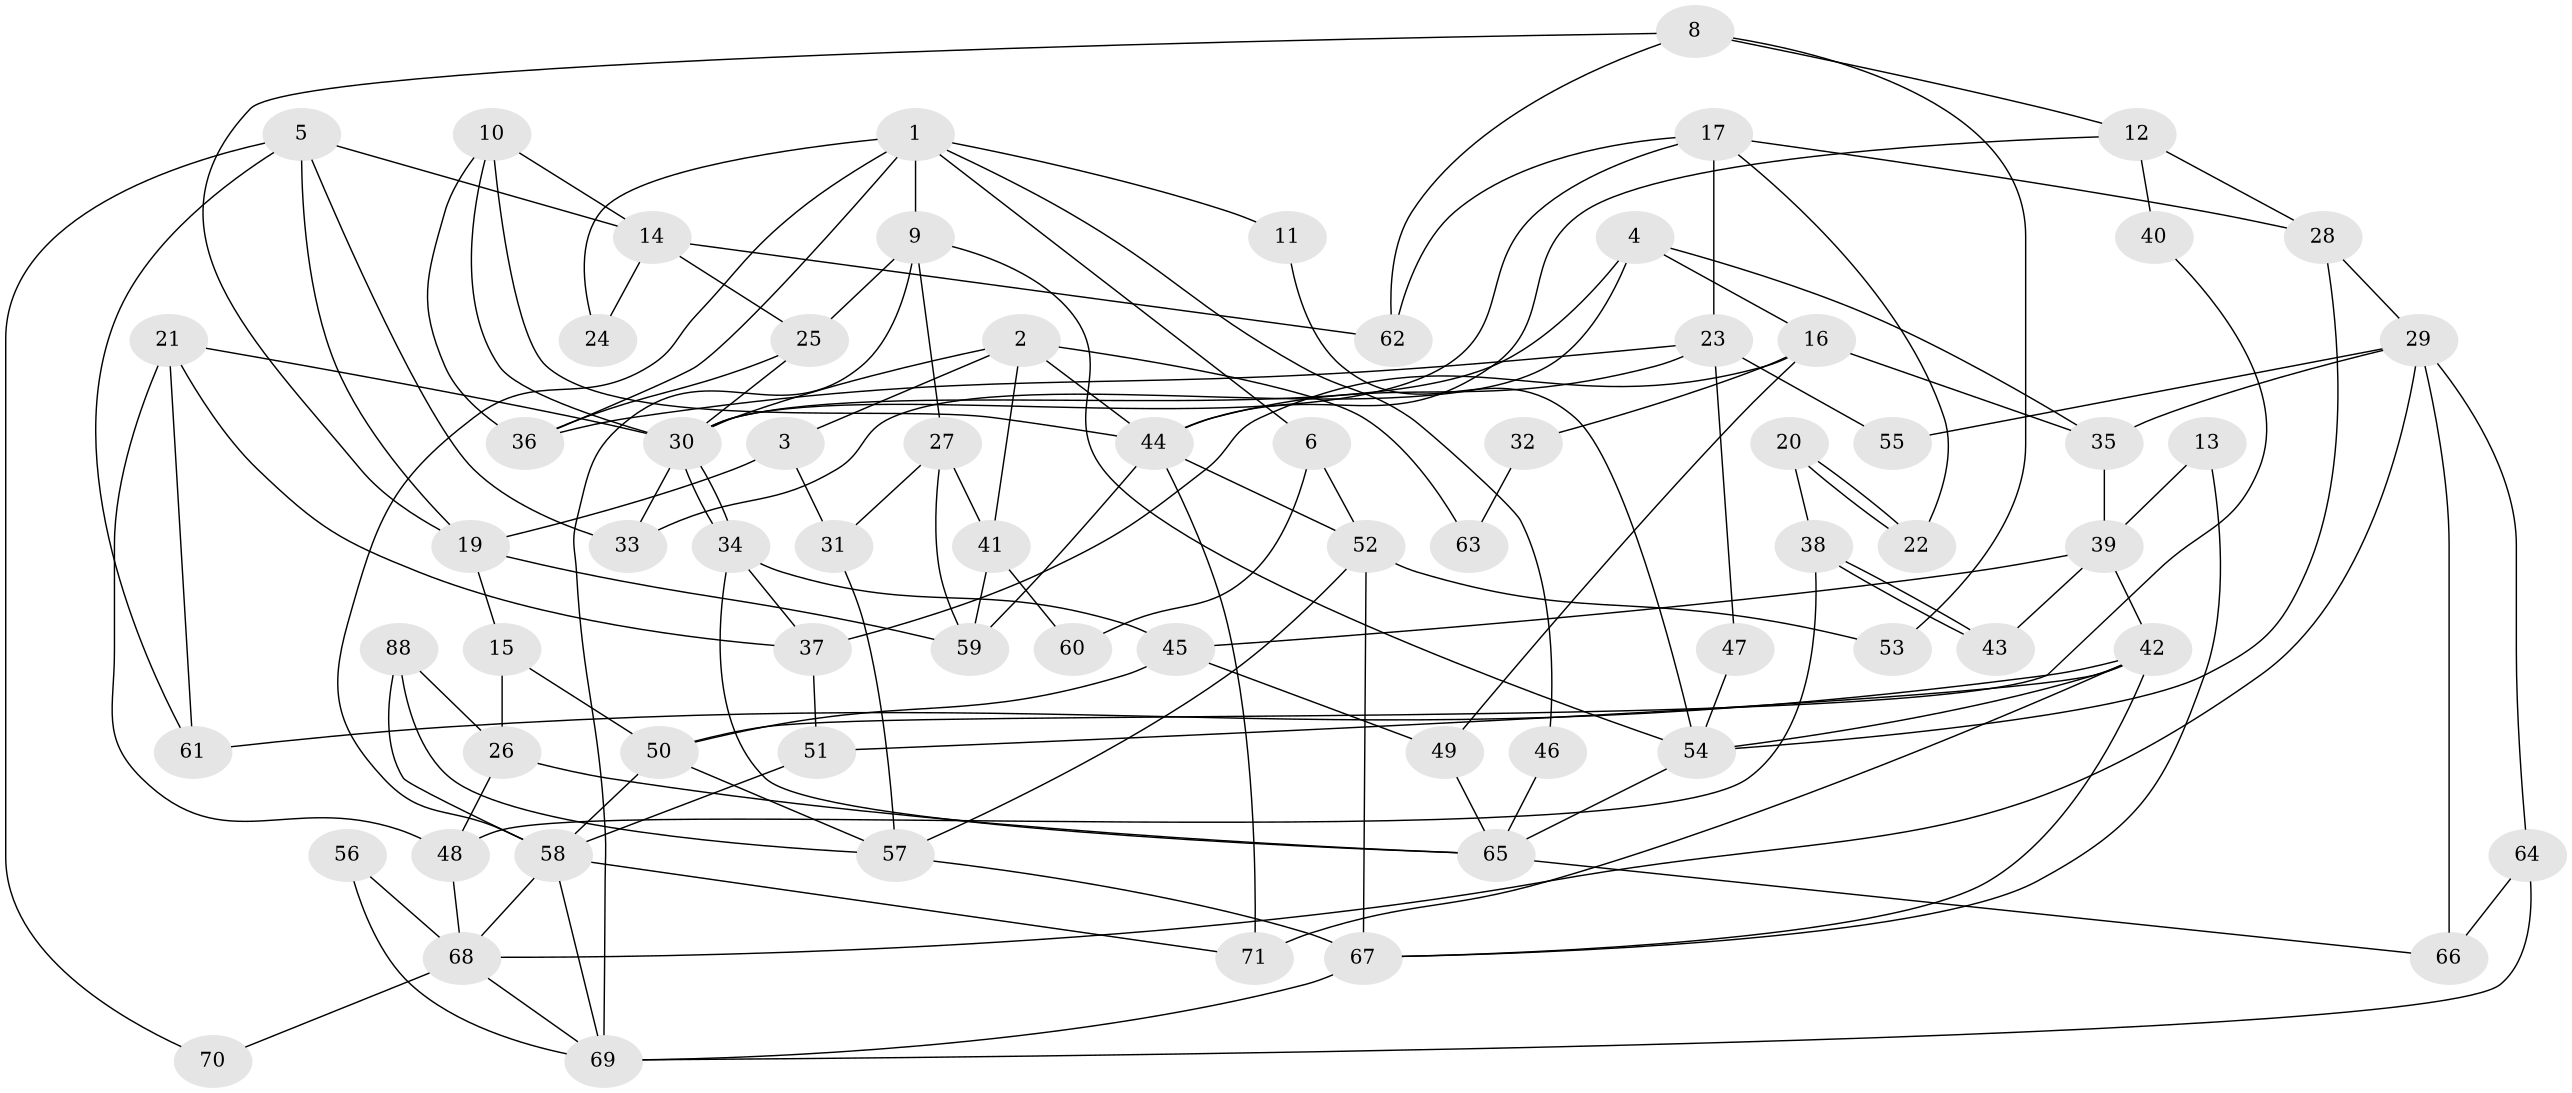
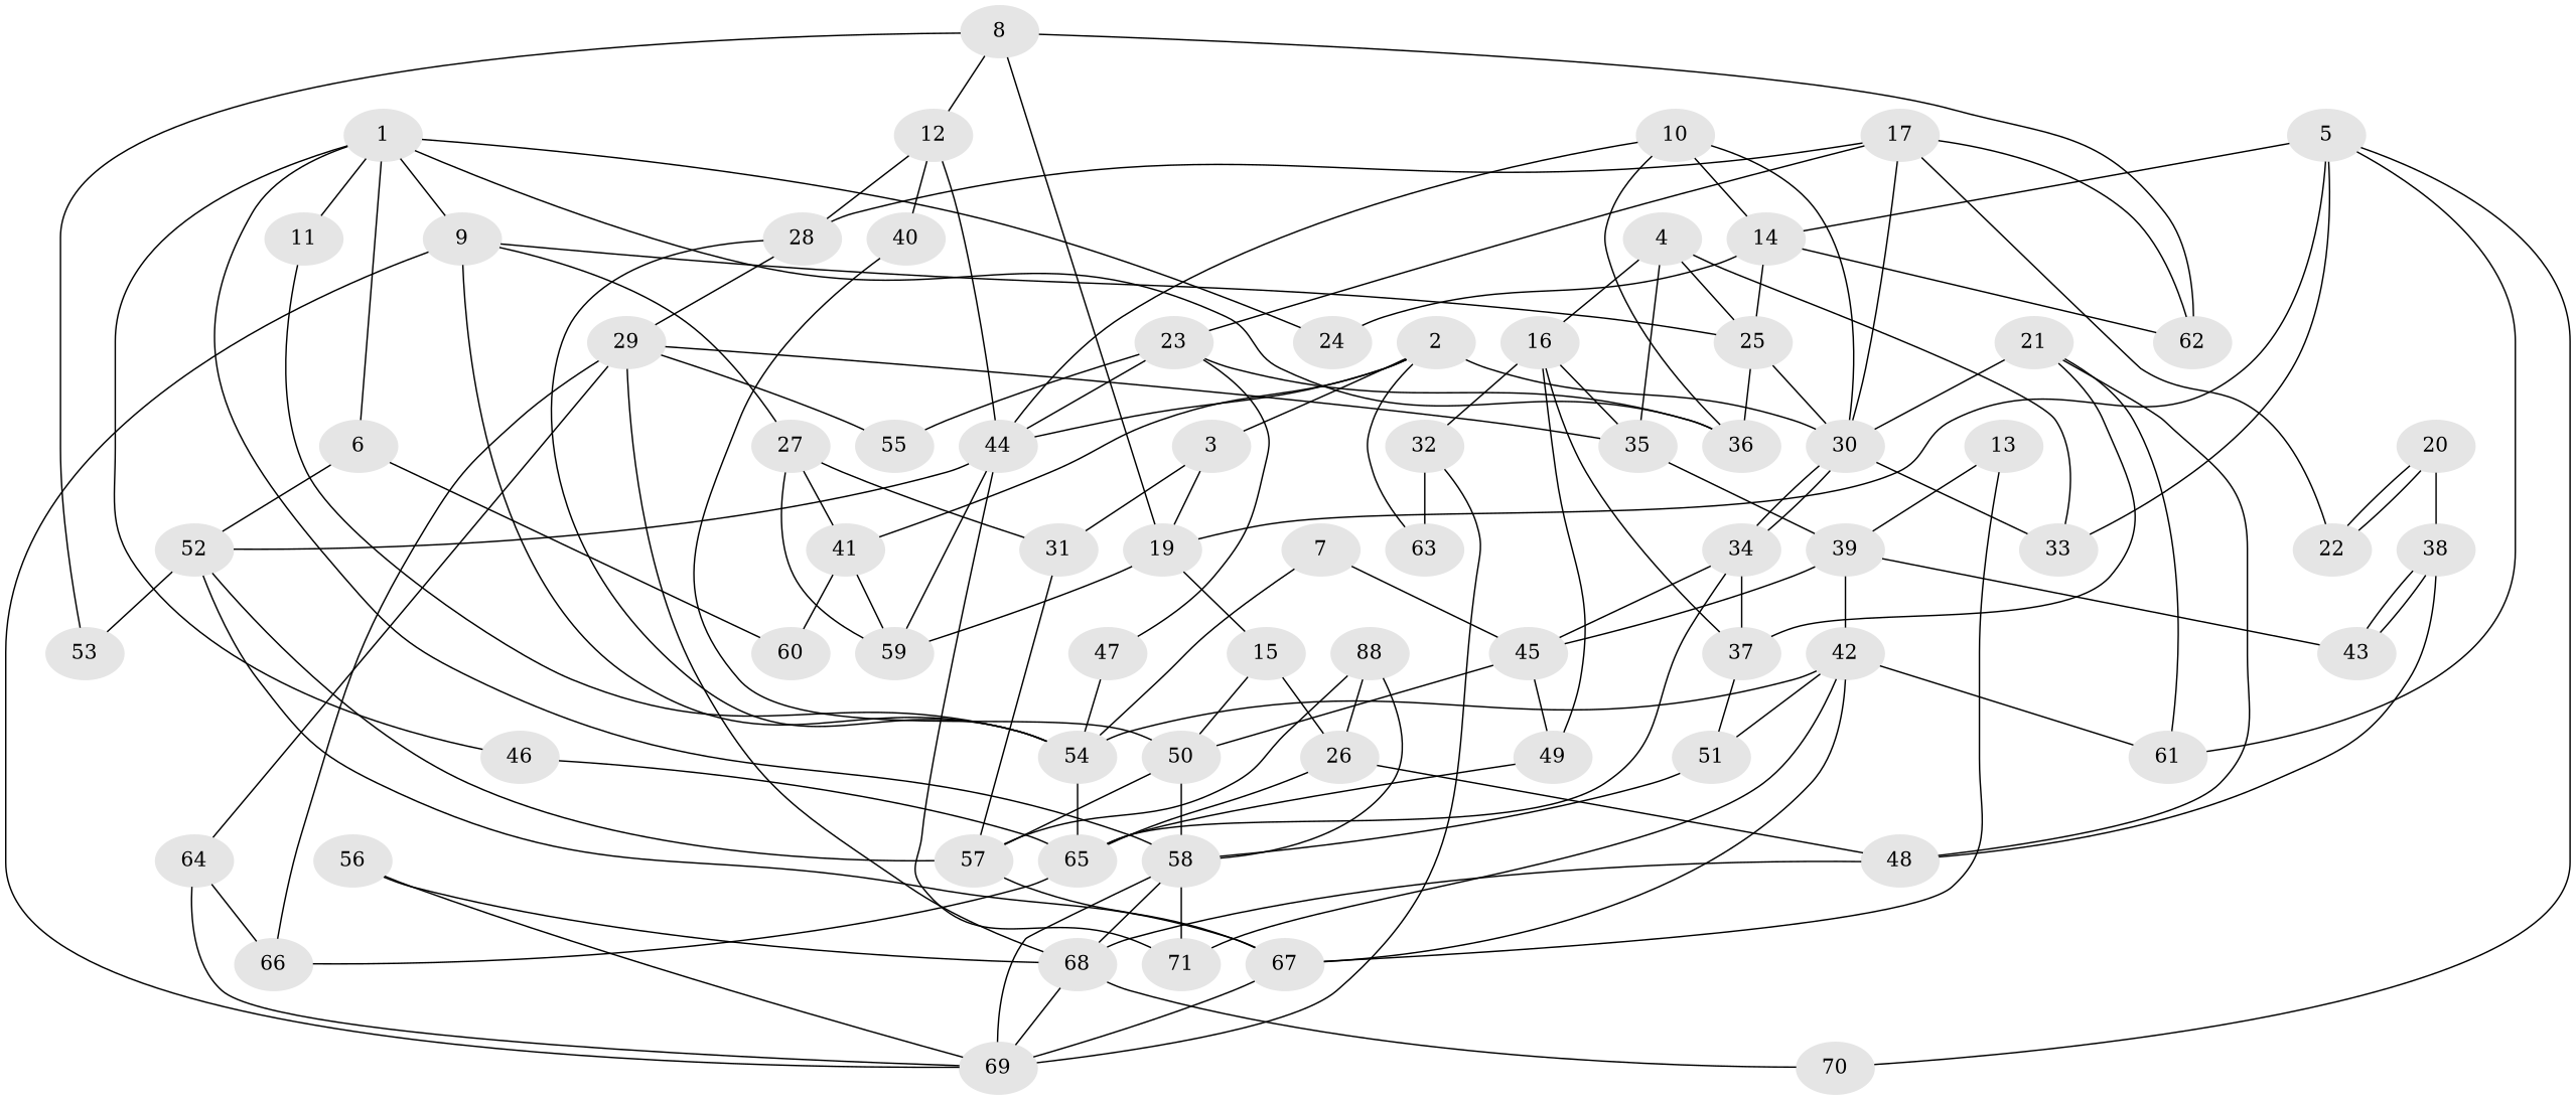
  graph {
    node [color=gray90 style=filled]
    1
    6
    9
    11
    24
    36
    46
    58
    52
    60
    25
    54
    27
    69
    65
    68
    71
    2
    3
    30
    41
    44
    63
    19
    31
    33
    34
    59
    15
    57
    4
    16
    35
    32
    37
    49
    39
    5
    14
    61
    70
    62
    53
    67
+   7
    45
    50
    8
    12
    28
    40
    10
    29
    13
    43
    42
    26
    48
    51
    17
    22
    23
    47
    55
    n65 [label=88]
    20
    38
    21
    66
    64
    56
    1 -- 6
    1 -- 9
    1 -- 11
    1 -- 24
    1 -- 36
    1 -- 46
    1 -- 58
    6 -- 52
    6 -- 60
    9 -- 25
    9 -- 54
    9 -- 27
    9 -- 69
    11 -- 54
    46 -- 65
    58 -- 69
    58 -- 68
    58 -- 71
    52 -- 57
    52 -- 53
    52 -- 67
    25 -- 36
    25 -- 30
    54 -- 65
    27 -- 41
    27 -- 31
    27 -- 59
    65 -- 66
    68 -- 69
    68 -- 70
    2 -- 3
    2 -- 30
    2 -- 41
    2 -- 44
    2 -- 63
    3 -- 19
    3 -- 31
    30 -- 33
    30 -- 34
    30 -- 34
    41 -- 60
    41 -- 59
    44 -- 52
    44 -- 71
    44 -- 59
    19 -- 59
    19 -- 15
    31 -- 57
    34 -- 65
    34 -- 37
    34 -- 45
    15 -- 50
    15 -- 26
    57 -- 67
-   4 -- 30
+   4 -- 25
    4 -- 33
    4 -- 16
    4 -- 35
    16 -- 35
    16 -- 32
    16 -- 37
    16 -- 49
    35 -- 39
+   32 -- 69
    32 -- 63
    37 -- 51
    49 -- 65
    39 -- 45
    39 -- 43
    39 -- 42
    5 -- 19
    5 -- 33
    5 -- 14
    5 -- 61
    5 -- 70
    14 -- 24
    14 -- 25
    14 -- 62
    67 -- 69
+   7 -- 54
+   7 -- 45
    45 -- 49
    45 -- 50
    50 -- 58
    50 -- 57
    8 -- 19
    8 -- 62
    8 -- 53
    8 -- 12
    12 -- 44
    12 -- 28
    12 -- 40
    28 -- 54
    28 -- 29
    40 -- 50
    10 -- 36
    10 -- 30
    10 -- 44
    10 -- 14
    29 -- 68
    29 -- 35
    29 -- 55
    29 -- 66
    29 -- 64
    13 -- 39
    13 -- 67
    42 -- 54
    42 -- 71
    42 -- 61
    42 -- 67
    42 -- 51
    26 -- 65
    26 -- 48
    48 -- 68
    51 -- 58
    17 -- 30
    17 -- 62
    17 -- 28
    17 -- 22
    17 -- 23
    23 -- 36
    23 -- 44
    23 -- 47
    23 -- 55
    47 -- 54
    n65 -- 58
    n65 -- 57
    n65 -- 26
    20 -- 22
    20 -- 22
    20 -- 38
    38 -- 43
    38 -- 43
    38 -- 48
    21 -- 30
    21 -- 37
    21 -- 61
    21 -- 48
    64 -- 69
    64 -- 66
    56 -- 69
    56 -- 68
  }
